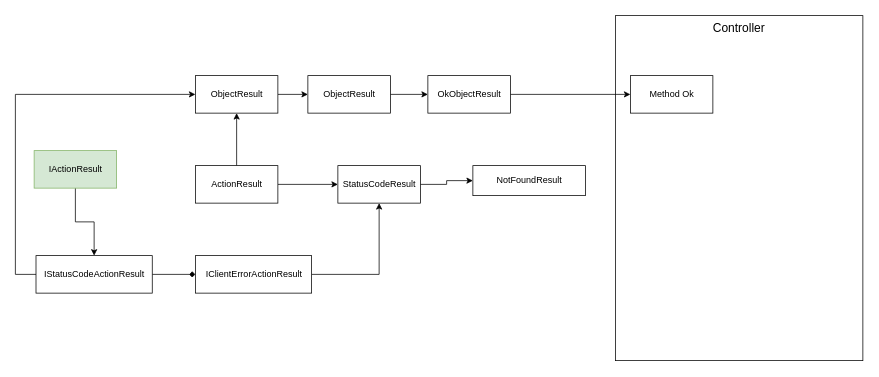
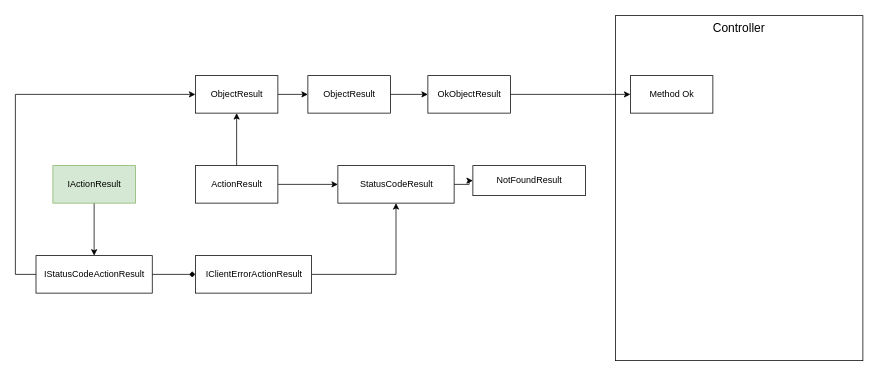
  <mxCell id="0" />
  <mxCell id="1" parent="0" />
  <mxCell id="2" value="&lt;font style=&quot;font-size: 16px;&quot;&gt;Controller&lt;/font&gt;" style="rounded=0;whiteSpace=wrap;html=1;align=center;verticalAlign=top;" parent="1" vertex="1"><mxGeometry x="820" y="20" width="330" height="460" as="geometry" /></mxCell>
  <mxCell id="3" value="" style="edgeStyle=orthogonalEdgeStyle;rounded=0;orthogonalLoop=1;jettySize=auto;html=1;" parent="1" source="4" target="13" edge="1"><mxGeometry relative="1" as="geometry" /></mxCell>
- <mxCell id="4" value="IActionResult" style="html=1;fillColor=#d5e8d4;strokeColor=#82b366;" parent="1" vertex="1"><mxGeometry x="45" y="200" width="110" height="50" as="geometry" /></mxCell>
+ <mxCell id="4" value="IActionResult" style="html=1;fillColor=#d5e8d4;strokeColor=#82b366;" parent="1" vertex="1"><mxGeometry x="70" y="220" width="110" height="50" as="geometry" /></mxCell>
  <mxCell id="5" value="" style="edgeStyle=orthogonalEdgeStyle;rounded=0;orthogonalLoop=1;jettySize=auto;html=1;" parent="1" source="7" target="9" edge="1"><mxGeometry relative="1" as="geometry" /></mxCell>
  <mxCell id="6" style="edgeStyle=orthogonalEdgeStyle;rounded=0;orthogonalLoop=1;jettySize=auto;html=1;entryX=0.5;entryY=1;entryDx=0;entryDy=0;" parent="1" source="7" target="21" edge="1"><mxGeometry relative="1" as="geometry" /></mxCell>
  <mxCell id="7" value="ActionResult" style="html=1;" parent="1" vertex="1"><mxGeometry x="260" y="220" width="110" height="50" as="geometry" /></mxCell>
  <mxCell id="8" style="edgeStyle=orthogonalEdgeStyle;rounded=0;orthogonalLoop=1;jettySize=auto;html=1;entryX=0;entryY=0.5;entryDx=0;entryDy=0;" parent="1" source="9" target="10" edge="1"><mxGeometry relative="1" as="geometry" /></mxCell>
- <mxCell id="9" value="StatusCodeResult" style="html=1;" parent="1" vertex="1"><mxGeometry x="450" y="220" width="110" height="50" as="geometry" /></mxCell>
+ <mxCell id="9" value="StatusCodeResult" style="html=1;" parent="1" vertex="1"><mxGeometry x="450" y="220" width="155" height="50" as="geometry" /></mxCell>
  <mxCell id="10" value="NotFoundResult" style="html=1;" parent="1" vertex="1"><mxGeometry x="630" y="220" width="150" height="40" as="geometry" /></mxCell>
  <mxCell id="11" value="" style="edgeStyle=orthogonalEdgeStyle;rounded=0;orthogonalLoop=1;jettySize=auto;html=1;endArrow=diamond;" parent="1" source="13" target="15" edge="1"><mxGeometry relative="1" as="geometry" /></mxCell>
  <mxCell id="12" style="edgeStyle=orthogonalEdgeStyle;rounded=0;orthogonalLoop=1;jettySize=auto;html=1;entryX=0;entryY=0.5;entryDx=0;entryDy=0;" parent="1" source="13" target="21" edge="1"><mxGeometry relative="1" as="geometry"><Array as="points"><mxPoint x="20" y="365" /><mxPoint x="20" y="125" /></Array></mxGeometry></mxCell>
  <mxCell id="13" value="IStatusCodeActionResult" style="html=1;" parent="1" vertex="1"><mxGeometry x="47.5" y="340" width="155" height="50" as="geometry" /></mxCell>
  <mxCell id="14" style="edgeStyle=orthogonalEdgeStyle;rounded=0;orthogonalLoop=1;jettySize=auto;html=1;entryX=0.5;entryY=1;entryDx=0;entryDy=0;" parent="1" source="15" target="9" edge="1"><mxGeometry relative="1" as="geometry" /></mxCell>
  <mxCell id="15" value="IClientErrorActionResult" style="html=1;" parent="1" vertex="1"><mxGeometry x="260" y="340" width="155" height="50" as="geometry" /></mxCell>
  <mxCell id="16" value="" style="edgeStyle=orthogonalEdgeStyle;rounded=0;orthogonalLoop=1;jettySize=auto;html=1;" parent="1" source="17" target="22" edge="1"><mxGeometry relative="1" as="geometry" /></mxCell>
  <mxCell id="17" value="OkObjectResult" style="html=1;" parent="1" vertex="1"><mxGeometry x="570" y="100" width="110" height="50" as="geometry" /></mxCell>
  <mxCell id="18" style="edgeStyle=orthogonalEdgeStyle;rounded=0;orthogonalLoop=1;jettySize=auto;html=1;entryX=0;entryY=0.5;entryDx=0;entryDy=0;" parent="1" source="19" target="17" edge="1"><mxGeometry relative="1" as="geometry" /></mxCell>
  <mxCell id="19" value="ObjectResult" style="html=1;" parent="1" vertex="1"><mxGeometry x="410" y="100" width="110" height="50" as="geometry" /></mxCell>
  <mxCell id="20" style="edgeStyle=orthogonalEdgeStyle;rounded=0;orthogonalLoop=1;jettySize=auto;html=1;entryX=0;entryY=0.5;entryDx=0;entryDy=0;" parent="1" source="21" target="19" edge="1"><mxGeometry relative="1" as="geometry" /></mxCell>
  <mxCell id="21" value="ObjectResult" style="html=1;" parent="1" vertex="1"><mxGeometry x="260" y="100" width="110" height="50" as="geometry" /></mxCell>
  <mxCell id="22" value="Method Ok" style="html=1;" parent="1" vertex="1"><mxGeometry x="840" y="100" width="110" height="50" as="geometry" /></mxCell>
